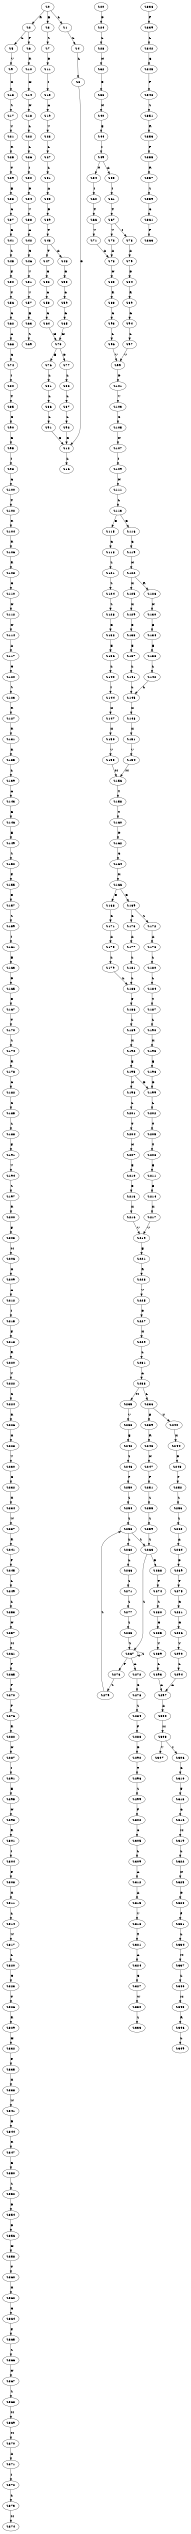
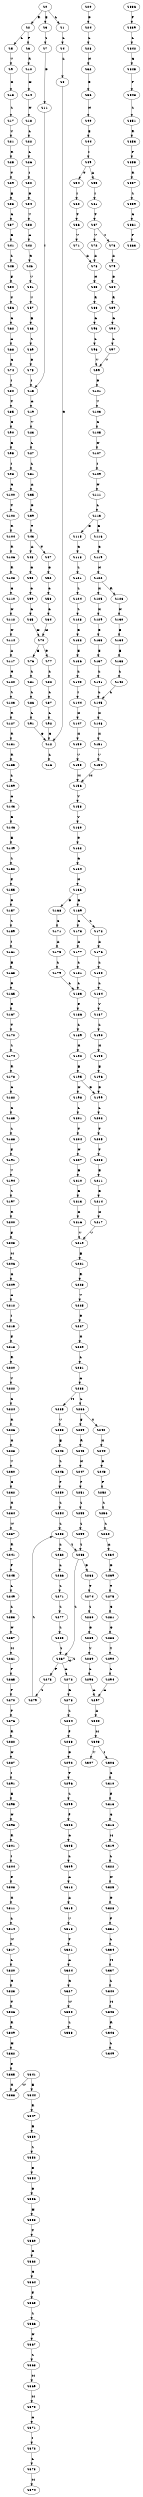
  strict digraph {
    S0
    S1
    S2
    S3
    S4
    S5
    S6
    S7
    S8
    S9
    S10
    S11
    S12
    S13
    S14
    S15
    S16
    S17
    S18
    S19
    S21
    S22
    S23
    S20
    S24
    S25
    S26
    S27
    S28
    S29
    S30
    S31
    S32
    S33
    S34
    S35
    S36
    S37
    S38
    S39
    S40
    S41
    S42
    S43
    S44
    S45
    S46
    S47
    S48
    S49
    S50
    S51
    S52
    S53
    S54
    S55
    S56
    S57
    S58
    S59
    S60
    S61
    S62
    S63
    S64
    S65
    S66
    S67
    S68
    S69
    S70
    S71
    S72
    S73
    S74
+   S75
    S76
    S77
    S78
    S79
    S80
    S81
    S82
    S83
    S84
    S85
    S86
    S87
    S88
    S89
    S90
    S91
    S92
    S93
    S94
    S95
    S96
    S97
    S98
    S99
    S100
    S101
    S102
    S103
    S104
    S105
    S106
    S107
    S108
    S109
    S110
    S111
    S112
    S113
    S114
    S115
    S116
    S117
    S118
    S119
    S120
    S121
    S122
    S123
    S124
    S125
    S126
    S127
    S128
    S129
    S130
    S131
    S132
    S133
    S134
    S135
    S136
    S137
    S138
    S139
    S140
    S141
    S142
    S143
    S144
    S145
    S146
    S147
    S148
    S149
    S150
    S151
    S152
    S153
    S154
    S155
    S156
    S157
    S158
    S159
    S160
    S161
    S162
    S163
    S164
    S165
    S166
    S167
    S168
    S169
    S170
    S171
    S172
    S173
    S174
    S175
    S176
    S177
    S178
    S179
    S180
    S181
    S182
    S183
    S184
    S185
    S186
    S187
    S188
    S189
    S190
    S191
    S192
    S193
    S194
    S195
    S196
    S197
    S198
    S199
    S200
    S201
    S202
    n204 [label=S803]
    S204
    S205
    S206
    S207
    S208
    S209
    S210
    S211
    S212
    S213
    S214
    S215
    S216
    S217
    S218
    S219
    S220
    S221
    S222
    S223
    S224
    S225
    S226
    S227
    S228
    S229
    S230
    S231
    S232
    S233
    S234
    S235
    S236
    S237
    S238
    S239
    S240
    S241
    S242
    S243
    S244
    S245
    S246
    S247
    S248
    S249
    S250
    S251
    S252
    S253
    S254
    S255
    S256
    S257
    S258
    S259
    S260
    S261
    S262
    S263
    S264
    S265
    S266
    S267
    S268
    S269
    S270
    S271
    S272
    S273
    S274
    S275
    S276
    S277
    S278
    S279
    S280
    S281
    S282
    S283
    S284
    S285
    S286
    S287
    S288
    S289
    S290
    S291
    S292
    S293
    S294
    S295
    S296
    S297
    S298
    S299
    S300
    S301
    S302
    S303
    S304
    S305
    S306
    S307
    S308
    S309
    S310
    S311
    S312
    S313
    S314
    S315
    S316
    S317
    S318
    S319
    S320
    S321
    S322
    S323
    S324
    S325
    S326
    S327
    S328
    S329
    S330
    S331
    S332
    S333
    S334
    S335
    S337
    S338
    S336
    S339
    S340
    S341
    S342
    S343
    S344
    S345
    S346
    S347
    S348
    S349
    S350
    S351
    S352
    S353
    S354
    S355
    S356
    S357
    S358
    S359
    S360
    S361
    S362
    S363
    S364
    S365
    S366
    S367
    S368
    S369
    S370
    S371
    S372
    S373
    S374
    S0 -> S1 [label=L]
    S0 -> S2 [label=R]
    S0 -> S3 [label=E]
    S1 -> S4 [label=L]
    S2 -> S5 [label=L]
    S2 -> S6 [label=P]
    S3 -> S7 [label=S]
    S4 -> S8 [label=L]
    S5 -> S9 [label=V]
    S6 -> S10 [label=R]
    S7 -> S11 [label=D]
    S8 -> S12 [label=Q]
    S9 -> S13 [label=K]
    S10 -> S14 [label=H]
    S11 -> S15 [label=I]
    S12 -> S16 [label=L]
    S13 -> S17 [label=S]
    S14 -> S18 [label=N]
    S15 -> S19 [label=A]
    S17 -> S21 [label=Y]
    S18 -> S22 [label=L]
    S19 -> S23 [label=V]
    S21 -> S25 [label=R]
    S22 -> S26 [label=L]
    S23 -> S27 [label=L]
    S20 -> S24 [label=D]
    S24 -> S28 [label=L]
    S25 -> S29 [label=T]
    S26 -> S30 [label=I]
    S27 -> S31 [label=L]
    S28 -> S32 [label=N]
    S29 -> S33 [label=E]
    S30 -> S34 [label=D]
    S31 -> S35 [label=A]
    S32 -> S36 [label=E]
    S33 -> S37 [label=G]
    S34 -> S38 [label=V]
    S35 -> S39 [label=D]
    S36 -> S40 [label=N]
    S37 -> S41 [label=E]
    S38 -> S42 [label=A]
    S39 -> S43 [label=T]
    S40 -> S44 [label=E]
    S41 -> S45 [label=L]
    S42 -> S46 [label=G]
    S43 -> S47 [label=T]
    S43 -> S48 [label=A]
    S44 -> S49 [label=I]
    S45 -> S50 [label=F]
    S46 -> S51 [label=V]
    S47 -> S52 [label=Q]
    S48 -> S53 [label=Q]
    S49 -> S54 [label=T]
    S49 -> S55 [label=A]
    S50 -> S56 [label=T]
    S51 -> S57 [label=V]
    S52 -> S58 [label=C]
    S53 -> S59 [label=C]
    S54 -> S60 [label=I]
    S55 -> S61 [label=I]
    S56 -> S62 [label=G]
    S57 -> S63 [label=E]
    S58 -> S64 [label=G]
    S59 -> S65 [label=G]
    S60 -> S66 [label=T]
    S61 -> S67 [label=T]
    S62 -> S68 [label=A]
    S63 -> S69 [label=S]
    S64 -> S70 [label=H]
    S65 -> S70 [label=H]
    S66 -> S71 [label=V]
    S67 -> S72 [label=V]
    S67 -> S73 [label=I]
    S68 -> S74 [label=G]
+   S69 -> S75 [label=D]
    S70 -> S76 [label=E]
    S70 -> S77 [label=D]
    S71 -> S78 [label=A]
    S72 -> S78 [label=A]
    S73 -> S79 [label=A]
    S74 -> S80 [label=I]
+   S75 -> S15 [label=I]
    S76 -> S81 [label=L]
    S77 -> S82 [label=L]
    S78 -> S83 [label=N]
    S79 -> S84 [label=D]
    S80 -> S85 [label=T]
    S81 -> S86 [label=L]
    S82 -> S87 [label=L]
    S83 -> S88 [label=R]
    S84 -> S89 [label=R]
    S85 -> S90 [label=Q]
    S86 -> S91 [label=L]
    S87 -> S92 [label=L]
    S88 -> S93 [label=G]
    S89 -> S94 [label=G]
    S90 -> S95 [label=E]
    S91 -> S12 [label=Q]
    S92 -> S12 [label=Q]
    S93 -> S96 [label=L]
    S94 -> S97 [label=L]
    S95 -> S98 [label=I]
    S96 -> S99 [label=V]
    S97 -> S99 [label=V]
    S98 -> S100 [label=G]
    S99 -> S101 [label=D]
    S100 -> S102 [label=T]
    S101 -> S103 [label=V]
    S102 -> S104 [label=R]
    S103 -> S105 [label=C]
    S104 -> S106 [label=R]
    S105 -> S107 [label=N]
    S106 -> S108 [label=R]
    S107 -> S109 [label=I]
    S108 -> S110 [label=Q]
    S109 -> S111 [label=N]
    S110 -> S112 [label=N]
    S111 -> S113 [label=L]
    S112 -> S114 [label=N]
    S113 -> S115 [label=D]
    S113 -> S116 [label=E]
    S114 -> S117 [label=A]
    S115 -> S118 [label=G]
    S116 -> S119 [label=G]
    S117 -> S120 [label=Q]
    S118 -> S121 [label=S]
    S119 -> S122 [label=N]
    S120 -> S123 [label=S]
    S121 -> S124 [label=S]
    S122 -> S125 [label=K]
    S122 -> S126 [label=R]
    S123 -> S127 [label=R]
    S124 -> S128 [label=S]
    S125 -> S129 [label=K]
    S126 -> S130 [label=N]
    S127 -> S131 [label=R]
    S128 -> S132 [label=E]
    S129 -> S133 [label=E]
    S130 -> S134 [label=E]
    S131 -> S135 [label=R]
    S132 -> S136 [label=E]
    S133 -> S137 [label=E]
    S134 -> S138 [label=E]
    S135 -> S139 [label=L]
    S136 -> S140 [label=L]
    S137 -> S141 [label=L]
    S138 -> S142 [label=L]
    S139 -> S143 [label=A]
    S140 -> S144 [label=I]
    S141 -> S145 [label=L]
    S142 -> S145 [label=L]
    S143 -> S146 [label=E]
    S144 -> S147 [label=K]
    S145 -> S148 [label=K]
    S146 -> S149 [label=E]
    S147 -> S150 [label=K]
    S148 -> S151 [label=K]
    S149 -> S152 [label=S]
    S150 -> S153 [label=V]
    S151 -> S154 [label=V]
    S152 -> S155 [label=F]
    S153 -> S156 [label=M]
    S154 -> S156 [label=M]
    S155 -> S157 [label=D]
    S156 -> S158 [label=Y]
    S157 -> S159 [label=S]
    S158 -> S160 [label=Y]
    S159 -> S161 [label=I]
    S160 -> S162 [label=D]
    S161 -> S163 [label=E]
    S162 -> S164 [label=G]
    S163 -> S165 [label=D]
    S164 -> S166 [label=K]
    S165 -> S167 [label=D]
    S166 -> S168 [label=D]
    S166 -> S169 [label=E]
    S167 -> S170 [label=T]
    S168 -> S171 [label=C]
    S169 -> S172 [label=S]
    S169 -> S173 [label=C]
    S170 -> S174 [label=S]
    S171 -> S175 [label=A]
    S172 -> S176 [label=A]
    S173 -> S177 [label=A]
    S174 -> S178 [label=R]
    S175 -> S179 [label=L]
    S176 -> S180 [label=L]
    S177 -> S181 [label=L]
    S178 -> S182 [label=C]
    S179 -> S183 [label=L]
    S180 -> S184 [label=L]
    S181 -> S183 [label=L]
    S182 -> S185 [label=C]
    S183 -> S186 [label=F]
    S184 -> S187 [label=Y]
    S185 -> S188 [label=S]
    S186 -> S189 [label=L]
    S187 -> S190 [label=L]
    S188 -> S191 [label=F]
    S189 -> S192 [label=K]
    S190 -> S193 [label=K]
    S191 -> S194 [label=V]
    S192 -> S195 [label=E]
    S193 -> S196 [label=E]
    S194 -> S197 [label=S]
    S195 -> S198 [label=N]
    S195 -> S199 [label=D]
    S196 -> S199 [label=D]
    S197 -> S200 [label=R]
    S198 -> S201 [label=L]
    S199 -> S202 [label=L]
    S200 -> n204 [label=F]
    S201 -> S204 [label=T]
    S202 -> S205 [label=T]
    n204 -> S206 [label=M]
    S204 -> S207 [label=N]
    S205 -> S208 [label=T]
    S206 -> S209 [label=K]
    S207 -> S210 [label=E]
    S208 -> S211 [label=E]
    S209 -> S212 [label=A]
    S210 -> S213 [label=E]
    S211 -> S214 [label=E]
    S212 -> S215 [label=I]
    S213 -> S216 [label=K]
    S214 -> S217 [label=K]
    S215 -> S218 [label=F]
    S216 -> S219 [label=V]
    S217 -> S219 [label=V]
    S218 -> S220 [label=R]
    S219 -> S221 [label=E]
    S220 -> S222 [label=Y]
    S221 -> S223 [label=R]
    S222 -> S224 [label=C]
    S223 -> S225 [label=V]
    S224 -> S226 [label=R]
    S225 -> S227 [label=D]
    S226 -> S228 [label=K]
    S227 -> S229 [label=K]
    S228 -> S230 [label=V]
    S229 -> S231 [label=L]
    S230 -> S232 [label=Q]
    S231 -> S233 [label=A]
    S232 -> S234 [label=K]
    S233 -> S235 [label=M]
    S233 -> S236 [label=L]
    S234 -> S237 [label=W]
    S235 -> S238 [label=V]
    S236 -> S239 [label=F]
    S236 -> S240 [label=Y]
    S237 -> S241 [label=R]
    S238 -> S242 [label=E]
    S239 -> S243 [label=R]
    S240 -> S244 [label=K]
    S241 -> S245 [label=P]
    S242 -> S246 [label=S]
    S243 -> S247 [label=N]
    S244 -> S248 [label=D]
    S245 -> S249 [label=L]
    S246 -> S250 [label=P]
    S247 -> S251 [label=P]
    S248 -> S252 [label=P]
    S249 -> S253 [label=L]
    S250 -> S254 [label=S]
    S251 -> S255 [label=S]
    S252 -> S256 [label=S]
    S253 -> S257 [label=N]
    S254 -> S258 [label=S]
    S255 -> S259 [label=S]
    S256 -> S260 [label=S]
    S257 -> S261 [label=M]
    S258 -> S262 [label=L]
    S258 -> S263 [label=S]
    S259 -> S263 [label=S]
    S260 -> S264 [label=A]
    S261 -> S265 [label=P]
    S262 -> S266 [label=L]
    S263 -> S267 [label=S]
    S263 -> S268 [label=D]
    S264 -> S269 [label=D]
    S265 -> S270 [label=P]
    S266 -> S271 [label=S]
    S267 -> S267 [label=S]
    S267 -> S272 [label=A]
    S267 -> S273 [label=P]
    S268 -> S274 [label=T]
    S269 -> S275 [label=T]
    S270 -> S276 [label=P]
    S271 -> S277 [label=S]
    S272 -> S278 [label=G]
    S273 -> S279 [label=S]
    S274 -> S280 [label=S]
    S275 -> S281 [label=G]
    S276 -> S282 [label=R]
    S277 -> S283 [label=S]
    S278 -> S284 [label=S]
    S279 -> S258 [label=S]
    S280 -> S285 [label=Q]
    S281 -> S286 [label=Q]
    S282 -> S287 [label=N]
    S283 -> S267 [label=S]
    S284 -> S288 [label=P]
    S285 -> S289 [label=Y]
    S286 -> S290 [label=Y]
    S287 -> S291 [label=I]
    S288 -> S292 [label=D]
    S289 -> S293 [label=L]
    S290 -> S294 [label=L]
    S291 -> S295 [label=E]
    S292 -> S296 [label=T]
    S293 -> S297 [label=A]
    S294 -> S297 [label=A]
    S295 -> S298 [label=N]
    S296 -> S299 [label=S]
    S297 -> S300 [label=A]
    S298 -> S301 [label=R]
    S299 -> S302 [label=P]
    S300 -> S303 [label=M]
    S301 -> S304 [label=I]
    S302 -> S305 [label=C]
    S303 -> S306 [label=I]
    S303 -> S307 [label=V]
    S304 -> S308 [label=F]
    S305 -> S309 [label=L]
    S306 -> S310 [label=C]
    S308 -> S311 [label=K]
    S309 -> S312 [label=A]
    S310 -> S313 [label=F]
    S311 -> S314 [label=L]
    S312 -> S315 [label=A]
    S313 -> S316 [label=G]
    S314 -> S317 [label=W]
    S315 -> S318 [label=V]
    S316 -> S319 [label=M]
    S317 -> S320 [label=L]
    S318 -> S321 [label=T]
    S319 -> S322 [label=L]
    S320 -> S323 [label=Q]
    S321 -> S324 [label=A]
    S322 -> S325 [label=N]
    S323 -> S326 [label=T]
    S324 -> S327 [label=G]
    S325 -> S328 [label=D]
    S326 -> S329 [label=R]
    S327 -> S330 [label=W]
    S328 -> S331 [label=P]
    S329 -> S332 [label=H]
    S330 -> S333 [label=S]
    S331 -> S334 [label=L]
    S332 -> S335 [label=F]
    S334 -> S337 [label=M]
    S335 -> S338 [label=K]
    S337 -> S340 [label=L]
-   S338 -> S341 [label=W]
+   S341 -> S338 [label=W]
    S336 -> S339 [label=P]
    S339 -> S342 [label=L]
    S340 -> S343 [label=M]
    S341 -> S344 [label=E]
    S342 -> S345 [label=G]
    S343 -> S346 [label=R]
    S344 -> S347 [label=R]
    S345 -> S348 [label=P]
    S346 -> S349 [label=L]
    S347 -> S350 [label=E]
    S348 -> S351 [label=S]
    S350 -> S352 [label=S]
    S351 -> S353 [label=R]
    S352 -> S354 [label=D]
    S353 -> S355 [label=P]
    S354 -> S356 [label=D]
    S355 -> S357 [label=R]
    S356 -> S358 [label=H]
    S357 -> S359 [label=S]
    S358 -> S360 [label=T]
    S359 -> S361 [label=G]
    S360 -> S362 [label=K]
    S361 -> S363 [label=P]
    S362 -> S364 [label=Q]
    S364 -> S365 [label=F]
    S365 -> S366 [label=S]
    S366 -> S367 [label=N]
    S367 -> S368 [label=S]
    S368 -> S369 [label=M]
    S369 -> S370 [label=M]
    S370 -> S371 [label=A]
    S371 -> S372 [label=I]
    S372 -> S373 [label=L]
    S373 -> S374 [label=M]
  }
